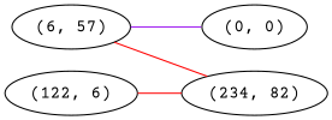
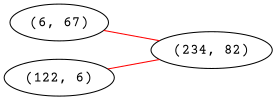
  graph {
    fontname="Courier Prime"
    rankdir=LR
    node [fontname="Courier Prime"]
    edge [color=red fontname="Courier Prime" weight=1]
-   "(6, 67)" [label="(6, 57)"]
-   "(0, 0)"
+   "(6, 67)"
    "(234, 82)"
    "(122, 6)"
-   "(6, 67)" -- "(0, 0)" [color=purple weight=4]
    "(6, 67)" -- "(234, 82)"
    "(122, 6)" -- "(234, 82)"
  }
